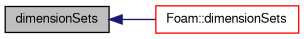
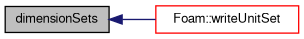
  digraph {
    rankdir=LR
    node [fontname=FreeSans fontsize=10 shape=record]
    n1 [color=black fillcolor=grey75 fontcolor=black height=0.2 label=dimensionSets style=filled width=0.4]
-   n2 [color=red height=0.2 label="Foam::dimensionSets" width=0.4]
+   n2 [color=red height=0.2 label="Foam::writeUnitSet" width=0.4]
    n1 -> n2 [color=midnightblue dir=back fontname=FreeSans fontsize=10 labelfontname=FreeSans labelfontsize=10 style=solid]
  }
